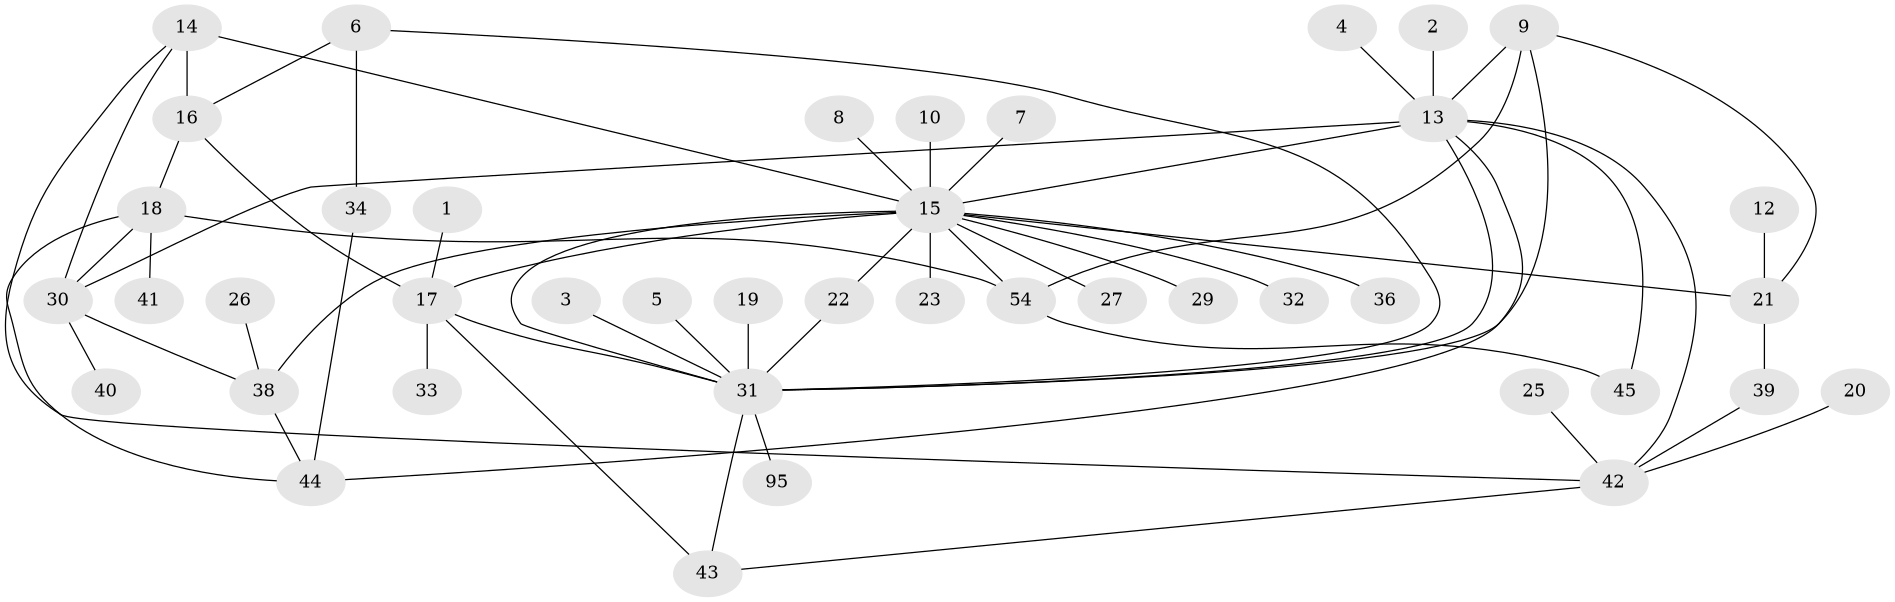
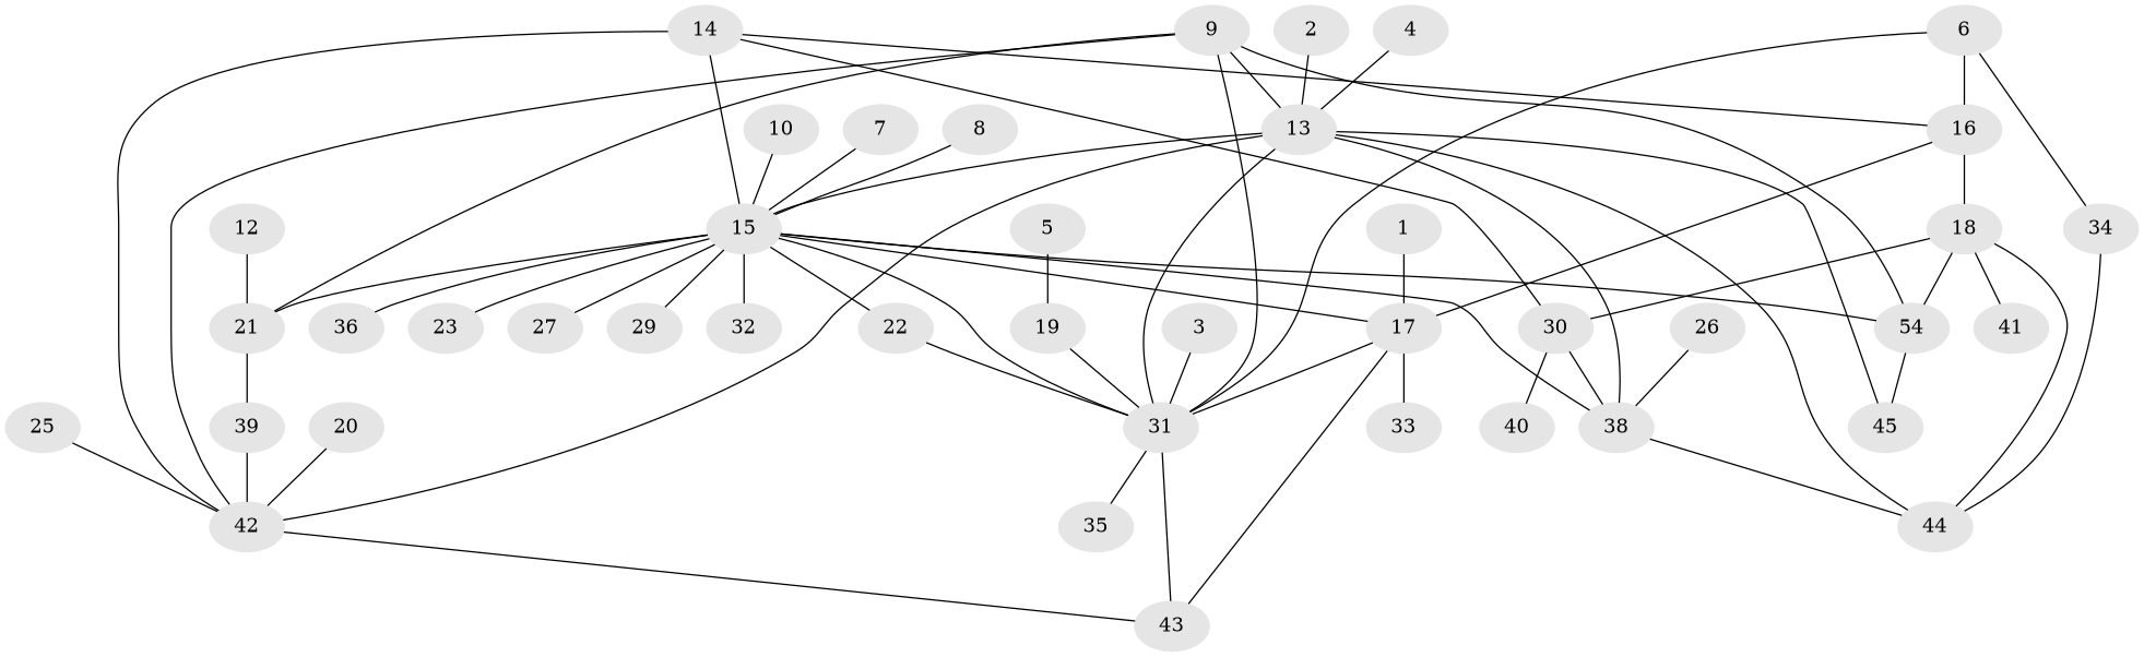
  graph {
    node [color=gray90 style=filled]
    edge [weight=1.0]
    1
    17
    31
    33
    43
    2
    13
    15
    42
    38
    44
    45
    3
-   35 [label=95]
+   35
    4
    5
    6
    16
    34
    18
    7
    21
    n23 [label=54]
    22
    23
    27
    29
    32
    36
    8
    9
    39
    10
    12
    14
    30
    40
    41
    19
    20
    25
    26
    1 -- 17
    17 -- 31
    17 -- 33
    17 -- 43
    31 -- 43
    31 -- 35
    2 -- 13
    13 -- 31
    13 -- 15
    13 -- 42
-   13 -- 30
+   13 -- 38
    13 -- 44
    13 -- 45
    15 -- 17
    15 -- 31
    15 -- 38 [weight=2.0]
    15 -- 21
    15 -- n23
    15 -- 22
    15 -- 23
    15 -- 27
    15 -- 29
    15 -- 32
    15 -- 36
    42 -- 43
    38 -- 44
    3 -- 31
    4 -- 13
-   5 -- 31
+   5 -- 19
    6 -- 31
    6 -- 16
    6 -- 34
    16 -- 17
    16 -- 18 [weight=2.0]
    34 -- 44
    18 -- 44
    18 -- n23
    18 -- 30
    18 -- 41
    7 -- 15
    21 -- 39
    n23 -- 45
    22 -- 31
    8 -- 15
    9 -- 31
    9 -- 13
+   9 -- 42
    9 -- 21
    9 -- n23 [weight=2.0]
    39 -- 42
    10 -- 15
    12 -- 21
    14 -- 15 [weight=2.0]
    14 -- 42
    14 -- 16
    14 -- 30
    30 -- 38 [weight=2.0]
    30 -- 40
    19 -- 31
    20 -- 42
    25 -- 42
    26 -- 38
  }
